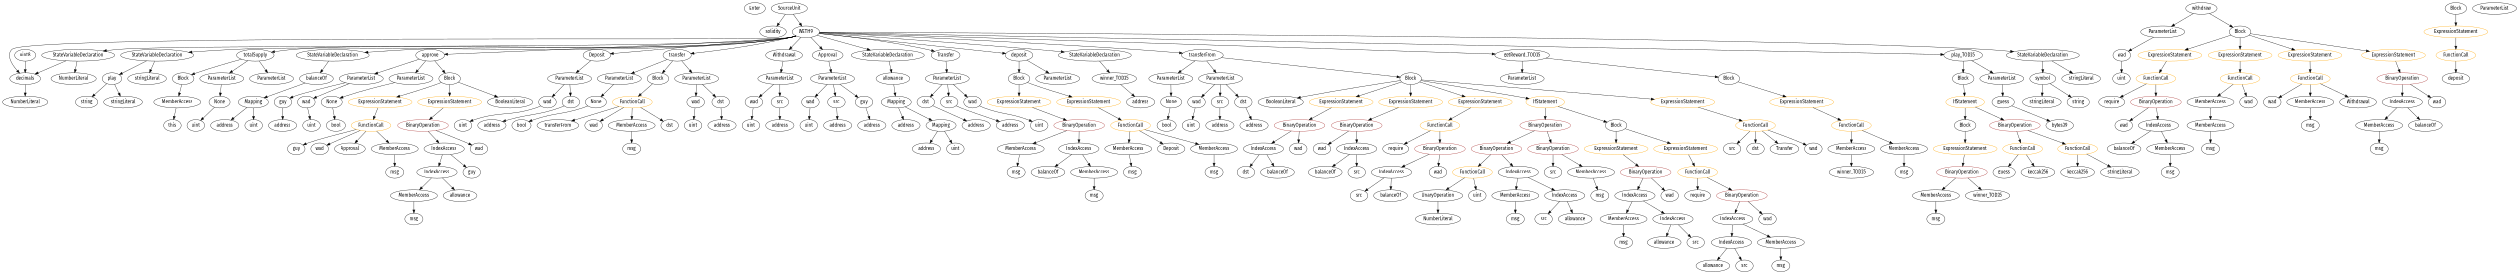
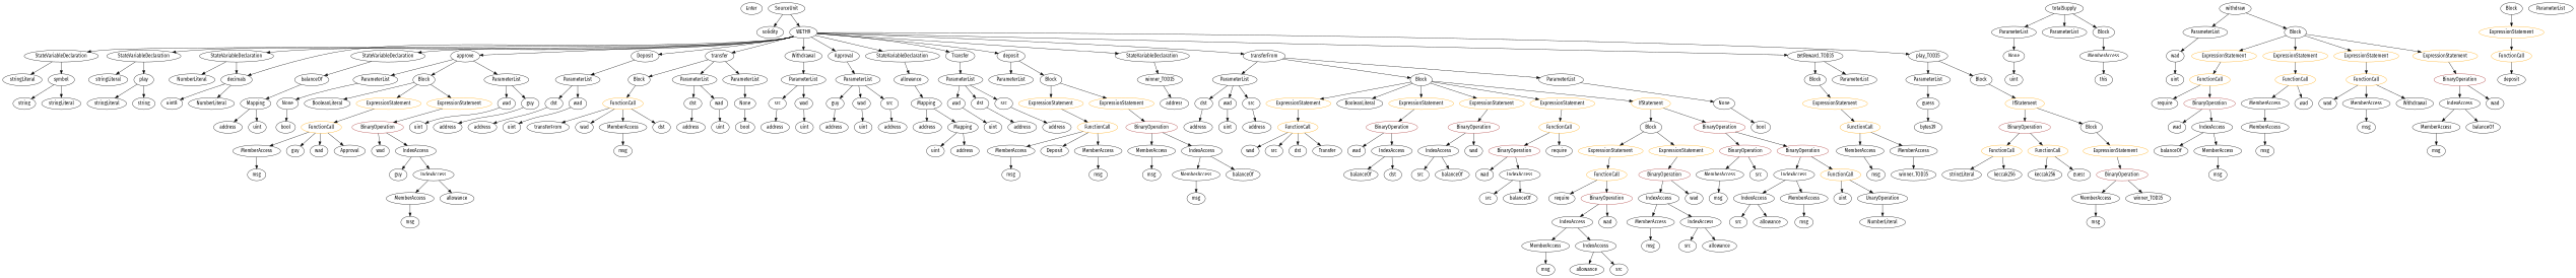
  strict digraph {
    fontname="Fira Sans"
    node [fontname="Fira Sans" color=black]
    edge [fontname="Fira Sans"]
    Enter [height=0.5 width=0.83628 color=""]
    n2 [height=0.5 label=address width=1.0996]
    n3 [height=0.5 label=wad width=0.75]
    n4 [height=0.5 label=uint width=0.75]
    n5 [height=0.5 label=allowance width=1.3076]
    n6 [color=orange height=0.5 label=ExpressionStatement width=2.458]
    n7 [color=orange height=0.5 label=FunctionCall width=1.6125]
    n8 [height=0.5 label=wad width=0.75]
    n9 [height=0.5 label=src width=0.75]
    n10 [height=0.5 label=dst width=0.75]
    n11 [height=0.5 label=Transfer width=1.1689]
    n12 [height=0.5 label=ParameterList width=1.7095]
    n13 [height=0.5 label=None width=0.85014]
    n14 [height=0.5 label=uint width=0.75]
    n15 [height=0.5 label=transferFrom width=1.6402]
    n16 [height=0.5 label=ParameterList width=1.7095]
    n17 [height=0.5 label=keccak256 width=1.3907]
    n18 [height=0.5 label=ParameterList width=1.7095]
    n19 [height=0.5 label=wad width=0.75]
    n20 [height=0.5 label=uint width=0.75]
    n21 [height=0.5 label=src width=0.75]
    n22 [height=0.5 label=solidity width=1.0442]
    n23 [height=0.5 label=guy width=0.75]
    n24 [height=0.5 label=address width=1.0996]
    n25 [height=0.5 label=None width=0.85014]
    n26 [height=0.5 label=bool width=0.76697]
    n27 [height=0.5 label=StateVariableDeclaration width=2.8184]
    n28 [height=0.5 label=stringLiteral width=1.5016]
    n29 [height=0.5 label=symbol width=1.0581]
    n30 [height=0.5 label=string width=0.864]
    n31 [height=0.5 label=stringLiteral width=1.5016]
    n32 [color=orange height=0.5 label=ExpressionStatement width=2.458]
    n33 [color=brown height=0.5 label=BinaryOperation width=1.9867]
    n34 [height=0.5 label=MemberAccess width=1.9174]
    n35 [height=0.5 label=winner_TOD35 width=1.9036]
    n36 [height=0.5 label=msg width=0.75]
    n37 [color=orange height=0.5 label=ExpressionStatement width=2.458]
    n38 [color=orange height=0.5 label=FunctionCall width=1.6125]
    n39 [height=0.5 label=require width=1.0026]
    n40 [color=brown height=0.5 label=BinaryOperation width=1.9867]
    n41 [height=0.5 label=wad width=0.75]
    n42 [height=0.5 label=IndexAccess width=1.6402]
    n43 [height=0.5 label=msg width=0.75]
    n44 [height=0.5 label=uint width=0.75]
    n45 [color=orange height=0.5 label=ExpressionStatement width=2.458]
    n46 [color=orange height=0.5 label=FunctionCall width=1.6125]
    n47 [height=0.5 label=MemberAccess width=1.9174]
    n48 [height=0.5 label=wad width=0.75]
    n49 [height=0.5 label=MemberAccess width=1.9174]
    n50 [height=0.5 label=BooleanLiteral width=1.7788]
    n51 [color=orange height=0.5 label=ExpressionStatement width=2.458]
    n52 [color=orange height=0.5 label=FunctionCall width=1.6125]
    n53 [height=0.5 label=wad width=0.75]
    n54 [height=0.5 label=MemberAccess width=1.9174]
    n55 [height=0.5 label=Withdrawal width=1.4739]
    n56 [height=0.5 label=uint width=0.75]
    n57 [height=0.5 label=MemberAccess width=1.9174]
    n58 [height=0.5 label=msg width=0.75]
    n59 [color=orange height=0.5 label=FunctionCall width=1.6125]
    n60 [height=0.5 label=wad width=0.75]
    n61 [height=0.5 label=MemberAccess width=1.9174]
    n62 [height=0.5 label=dst width=0.75]
    n63 [height=0.5 label=msg width=0.75]
    n64 [height=0.5 label=stringLiteral width=1.5016]
    n65 [height=0.5 label=MemberAccess width=1.9174]
    n66 [height=0.5 label=msg width=0.75]
    n67 [height=0.5 label=Block width=0.90558]
    n68 [color=orange height=0.5 label=ExpressionStatement width=2.458]
    n69 [color=brown height=0.5 label=BinaryOperation width=1.9867]
    n70 [height=0.5 label=IndexAccess width=1.6402]
    n71 [height=0.5 label=wad width=0.75]
    n72 [height=0.5 label=src width=0.75]
    n73 [height=0.5 label=msg width=0.75]
    n74 [height=0.5 label=IndexAccess width=1.6402]
    n75 [height=0.5 label=MemberAccess width=1.9174]
    n76 [height=0.5 label=IndexAccess width=1.6402]
    n77 [height=0.5 label=msg width=0.75]
    n78 [height=0.5 label=src width=0.75]
    n79 [height=0.5 label=allowance width=1.3076]
    n80 [height=0.5 label=this width=0.75]
    n81 [height=0.5 label=MemberAccess width=1.9174]
    n82 [height=0.5 label=msg width=0.75]
    n83 [height=0.5 label=IndexAccess width=1.6402]
    n84 [height=0.5 label=balanceOf width=1.3491]
    n85 [height=0.5 label=StateVariableDeclaration width=2.8184]
    n86 [height=0.5 label=play width=0.83628]
    n87 [height=0.5 label=stringLiteral width=1.5016]
    n88 [height=0.5 label=string width=0.864]
    n89 [height=0.5 label=address width=1.0996]
    n90 [color=orange height=0.5 label=ExpressionStatement width=2.458]
    n91 [color=orange height=0.5 label=FunctionCall width=1.6125]
    n92 [height=0.5 label=deposit width=1.0581]
    n93 [height=0.5 label=balanceOf width=1.3491]
    n94 [height=0.5 label=MemberAccess width=1.9174]
    n95 [height=0.5 label=None width=0.85014]
    n96 [height=0.5 label=bool width=0.76697]
    n97 [height=0.5 label=balanceOf width=1.3491]
    n98 [height=0.5 label=uint width=0.75]
    n99 [height=0.5 label=require width=1.0026]
    n100 [height=0.5 label=address width=1.0996]
    n101 [color=orange height=0.5 label=ExpressionStatement width=2.458]
    n102 [color=orange height=0.5 label=FunctionCall width=1.6125]
    n103 [height=0.5 label=MemberAccess width=1.9174]
    n104 [height=0.5 label=MemberAccess width=1.9174]
    n105 [height=0.5 label=msg width=0.75]
    n106 [height=0.5 label=winner_TOD35 width=1.9036]
    n107 [height=0.5 label=wad width=0.75]
    n108 [height=0.5 label=src width=0.75]
    n109 [height=0.5 label=uint width=0.75]
    n110 [height=0.5 label=stringLiteral width=1.5016]
    n111 [height=0.5 label=ParameterList width=1.7095]
    n112 [height=0.5 label=wad width=0.75]
    n113 [height=0.5 label=dst width=0.75]
    n114 [height=0.5 label=src width=0.75]
    n115 [height=0.5 label=uint width=0.75]
    n116 [height=0.5 label=address width=1.0996]
    n117 [color=brown height=0.5 label=BinaryOperation width=1.9867]
    n118 [color=orange height=0.5 label=FunctionCall width=1.6125]
    n119 [color=orange height=0.5 label=FunctionCall width=1.6125]
    n120 [height=0.5 label=keccak256 width=1.3907]
    n121 [height=0.5 label=guess width=0.87786]
    n122 [height=0.5 label=totalSupply width=1.4739]
    n123 [height=0.5 label=ParameterList width=1.7095]
    n124 [height=0.5 label=Block width=0.90558]
    n125 [height=0.5 label=MemberAccess width=1.9174]
    n126 [height=0.5 label=ParameterList width=1.7095]
    n127 [height=0.5 label=dst width=0.75]
    n128 [height=0.5 label=wad width=0.75]
    n129 [height=0.5 label=address width=1.0996]
    n130 [height=0.5 label=StateVariableDeclaration width=2.8184]
    n131 [height=0.5 label=NumberLiteral width=1.765]
    n132 [height=0.5 label=decimals width=1.1967]
    n133 [height=0.5 label=uint8 width=0.7947]
    n134 [height=0.5 label=NumberLiteral width=1.765]
    n135 [height=0.5 label=wad width=0.75]
    n136 [height=0.5 label=msg width=0.75]
    n137 [color=brown height=0.5 label=BinaryOperation width=1.9867]
    n138 [height=0.5 label=IndexAccess width=1.6402]
    n139 [height=0.5 label=balanceOf width=1.3491]
    n140 [height=0.5 label=MemberAccess width=1.9174]
    n141 [height=0.5 label=msg width=0.75]
    n142 [height=0.5 label=guy width=0.75]
    n143 [height=0.5 label=withdraw width=1.2382]
    n144 [height=0.5 label=ParameterList width=1.7095]
    n145 [height=0.5 label=src width=0.75]
    n146 [height=0.5 label=wad width=0.75]
    n147 [height=0.5 label=uint width=0.75]
    n148 [height=0.5 label=dst width=0.75]
    n149 [height=0.5 label=address width=1.0996]
    n150 [color=orange height=0.5 label=ExpressionStatement width=2.458]
    n151 [color=brown height=0.5 label=BinaryOperation width=1.9867]
    n152 [height=0.5 label=IndexAccess width=1.6402]
    n153 [height=0.5 label=balanceOf width=1.3491]
    n154 [height=0.5 label=address width=1.0996]
    n155 [color=orange height=0.5 label=FunctionCall width=1.6125]
    n156 [height=0.5 label=guy width=0.75]
    n157 [height=0.5 label=wad width=0.75]
    n158 [height=0.5 label=Approval width=1.266]
    n159 [height=0.5 label=address width=1.0996]
    n160 [height=0.5 label=IndexAccess width=1.6402]
    n161 [height=0.5 label=allowance width=1.3076]
    n162 [color=brown height=0.5 label=BinaryOperation width=1.9867]
    n163 [height=0.5 label=src width=0.75]
    n164 [height=0.5 label=address width=1.0996]
    n165 [height=0.5 label=ParameterList width=1.7095]
    n166 [height=0.5 label=guess width=0.87786]
    n167 [height=0.5 label=bytes39 width=1.0996]
    n168 [height=0.5 label=Block width=0.90558]
    n169 [height=0.5 label=ParameterList width=1.7095]
    n170 [height=0.5 label=wad width=0.75]
    n171 [height=0.5 label=src width=0.75]
    n172 [height=0.5 label=uint width=0.75]
    n173 [height=0.5 label=address width=1.0996]
    n174 [height=0.5 label=MemberAccess width=1.9174]
    n175 [height=0.5 label=msg width=0.75]
    n176 [height=0.5 label=StateVariableDeclaration width=2.8184]
    n177 [height=0.5 label=balanceOf width=1.3491]
    n178 [height=0.5 label=Mapping width=1.2105]
    n179 [height=0.5 label=uint width=0.75]
    n180 [height=0.5 label=approve width=1.1412]
    n181 [height=0.5 label=ParameterList width=1.7095]
    n182 [height=0.5 label=Block width=0.90558]
    n183 [height=0.5 label=ParameterList width=1.7095]
    n184 [height=0.5 label=BooleanLiteral width=1.7788]
    n185 [color=orange height=0.5 label=ExpressionStatement width=2.458]
    n186 [color=orange height=0.5 label=ExpressionStatement width=2.458]
    n187 [height=0.5 label=guy width=0.75]
    n188 [color=brown height=0.5 label=BinaryOperation width=1.9867]
    n189 [height=0.5 label=None width=0.85014]
    n190 [height=0.5 label=bool width=0.76697]
    n191 [color=orange height=0.5 label=FunctionCall width=1.6125]
    n192 [height=0.5 label=require width=1.0026]
    n193 [color=brown height=0.5 label=BinaryOperation width=1.9867]
    n194 [height=0.5 label=wad width=0.75]
    n195 [height=0.5 label=Deposit width=1.0996]
    n196 [height=0.5 label=Block width=0.90558]
    n197 [height=0.5 label=transfer width=1.0719]
    n198 [height=0.5 label=ParameterList width=1.7095]
    n199 [height=0.5 label=ParameterList width=1.7095]
    n200 [height=0.5 label=dst width=0.75]
    n201 [height=0.5 label=wad width=0.75]
    n202 [height=0.5 label=NumberLiteral width=1.765]
    n203 [height=0.5 label=ParameterList width=1.7095]
    n204 [height=0.5 label=dst width=0.75]
    n205 [height=0.5 label=wad width=0.75]
    n206 [height=0.5 label=src width=0.75]
    n207 [height=0.5 label=Deposit width=1.0996]
    n208 [height=0.5 label=msg width=0.75]
    n209 [height=0.5 label=Withdrawal width=1.4739]
    n210 [color=orange height=0.5 label=ExpressionStatement width=2.458]
    n211 [color=brown height=0.5 label=BinaryOperation width=1.9867]
    n212 [height=0.5 label=wad width=0.75]
    n213 [height=0.5 label=MemberAccess width=1.9174]
    n214 [height=0.5 label=msg width=0.75]
    n215 [height=0.5 label=Approval width=1.266]
    n216 [height=0.5 label=MemberAccess width=1.9174]
    n217 [height=0.5 label=msg width=0.75]
    n218 [color=orange height=0.5 label=ExpressionStatement width=2.458]
    n219 [color=orange height=0.5 label=FunctionCall width=1.6125]
    n220 [height=0.5 label=MemberAccess width=1.9174]
    n221 [height=0.5 label=msg width=0.75]
    n222 [height=0.5 label=IndexAccess width=1.6402]
    n223 [height=0.5 label=wad width=0.75]
    n224 [height=0.5 label=IndexAccess width=1.6402]
    n225 [color=orange height=0.5 label=FunctionCall width=1.6125]
    n226 [color=brown height=0.5 label=BinaryOperation width=1.9867]
    n227 [height=0.5 label=IndexAccess width=1.6402]
    n228 [height=0.5 label=wad width=0.75]
    n229 [height=0.5 label=MemberAccess width=1.9174]
    n230 [height=0.5 label=IndexAccess width=1.6402]
    n231 [height=0.5 label=src width=0.75]
    n232 [height=0.5 label=Block width=0.90558]
    n233 [height=0.5 label=Block width=0.90558]
    n234 [color=orange height=0.5 label=ExpressionStatement width=2.458]
    n235 [color=orange height=0.5 label=IfStatement width=1.4739]
    n236 [height=0.5 label=Block width=0.90558]
    n237 [color=brown height=0.5 label=BinaryOperation width=1.9867]
    n238 [color=orange height=0.5 label=ExpressionStatement width=2.458]
    n239 [color=orange height=0.5 label=ExpressionStatement width=2.458]
    n240 [color=brown height=0.5 label=BinaryOperation width=1.9867]
    n241 [height=0.5 label=Block width=0.90558]
    n242 [height=0.5 label=StateVariableDeclaration width=2.8184]
    n243 [height=0.5 label=allowance width=1.3076]
    n244 [height=0.5 label=Mapping width=1.2105]
    n245 [height=0.5 label=address width=1.0996]
    n246 [height=0.5 label=Mapping width=1.2105]
    n247 [height=0.5 label=SourceUnit width=1.46]
    n248 [height=0.5 label=WETH9 width=1.1689]
    n249 [height=0.5 label=Transfer width=1.1689]
    n250 [height=0.5 label=deposit width=1.0581]
    n251 [height=0.5 label=StateVariableDeclaration width=2.8184]
    n252 [height=0.5 label=transferFrom width=1.6402]
    n253 [height=0.5 label=getReward_TOD35 width=2.3333]
    n254 [height=0.5 label=play_TOD35 width=1.6541]
    n255 [height=0.5 label=Block width=0.90558]
    n256 [height=0.5 label=winner_TOD35 width=1.9036]
    n257 [height=0.5 label=ParameterList width=1.7095]
    n258 [height=0.5 label=ParameterList width=1.7095]
    n259 [height=0.5 label=Block width=0.90558]
    n260 [height=0.5 label=address width=1.0996]
    n261 [color=orange height=0.5 label=FunctionCall width=1.6125]
    n262 [height=0.5 label=UnaryOperation width=1.9452]
    n263 [height=0.5 label=msg width=0.75]
    n264 [height=0.5 label=IndexAccess width=1.6402]
    n265 [height=0.5 label=allowance width=1.3076]
    n266 [color=orange height=0.5 label=ExpressionStatement width=2.458]
    n267 [color=brown height=0.5 label=BinaryOperation width=1.9867]
    n268 [height=0.5 label=IndexAccess width=1.6402]
    n269 [height=0.5 label=MemberAccess width=1.9174]
    n270 [height=0.5 label=balanceOf width=1.3491]
    n271 [color=orange height=0.5 label=IfStatement width=1.4739]
    n272 [height=0.5 label=ParameterList width=1.7095]
    n273 [height=0.5 label=uint width=0.75]
    n274 [height=0.5 label=address width=1.0996]
    n3 -> n4
    n6 -> n7
    n7 -> n8
    n7 -> n9
    n7 -> n10
    n7 -> n11
    n12 -> n13
    n13 -> n14
    n18 -> n19
    n19 -> n20
    n23 -> n24
    n25 -> n26
    n27 -> n28
    n27 -> n29
    n29 -> n30
    n29 -> n31
    n32 -> n33
    n33 -> n34
    n33 -> n35
    n34 -> n36
    n37 -> n38
    n38 -> n39
    n38 -> n40
    n40 -> n41
    n40 -> n42
    n42 -> n93
    n42 -> n94
    n45 -> n46
    n46 -> n47
    n46 -> n48
    n47 -> n49
    n49 -> n73
    n51 -> n52
    n52 -> n53
    n52 -> n54
    n52 -> n55
    n54 -> n43
    n57 -> n58
    n59 -> n15
    n59 -> n60
    n59 -> n61
    n59 -> n62
    n61 -> n63
    n65 -> n66
    n67 -> n37
    n67 -> n45
    n67 -> n51
    n67 -> n68
    n68 -> n69
    n69 -> n70
    n69 -> n71
    n70 -> n81
    n70 -> n153
    n74 -> n75
    n74 -> n76
    n75 -> n77
    n76 -> n78
    n76 -> n79
    n81 -> n82
    n83 -> n72
    n83 -> n84
    n85 -> n64
    n85 -> n86
    n86 -> n87
    n86 -> n88
    n90 -> n91
    n91 -> n92
    n94 -> n136
    n95 -> n96
    n101 -> n102
    n102 -> n103
    n102 -> n104
    n103 -> n105
    n104 -> n106
    n111 -> n112
    n111 -> n113
    n111 -> n114
    n112 -> n115
    n113 -> n116
    n114 -> n100
    n117 -> n118
    n117 -> n119
    n118 -> n110
    n118 -> n120
    n119 -> n17
    n119 -> n121
    n122 -> n12
    n122 -> n123
    n122 -> n124
    n124 -> n125
    n125 -> n80
    n126 -> n127
    n126 -> n128
    n127 -> n129
    n128 -> n44
    n130 -> n131
    n130 -> n132
-   n133 -> n132
+   n132 -> n133
    n132 -> n134
    n137 -> n107
    n137 -> n138
    n138 -> n21
    n138 -> n139
    n140 -> n141
    n143 -> n18
    n143 -> n67
    n144 -> n145
    n144 -> n146
    n145 -> n2
    n146 -> n147
    n150 -> n151
    n151 -> n135
    n151 -> n152
    n152 -> n97
    n152 -> n148
    n155 -> n140
    n155 -> n156
    n155 -> n157
    n155 -> n158
    n160 -> n108
    n160 -> n161
    n162 -> n65
    n162 -> n163
    n165 -> n166
    n166 -> n167
    n168 -> n59
    n169 -> n23
    n169 -> n170
    n169 -> n171
    n170 -> n172
    n171 -> n154
    n174 -> n175
    n176 -> n177
    n177 -> n178
    n178 -> n164
    n178 -> n179
    n180 -> n181
    n180 -> n182
    n180 -> n183
    n181 -> n95
    n182 -> n184
    n182 -> n185
    n182 -> n186
    n183 -> n3
    n183 -> n187
    n185 -> n155
    n186 -> n188
    n187 -> n89
    n188 -> n223
    n188 -> n224
    n189 -> n190
    n191 -> n137
    n191 -> n192
    n193 -> n74
    n193 -> n194
    n195 -> n126
    n196 -> n101
    n197 -> n168
    n197 -> n198
    n197 -> n199
    n198 -> n200
    n198 -> n201
    n199 -> n189
    n200 -> n159
    n201 -> n109
    n203 -> n204
    n203 -> n205
    n203 -> n206
    n204 -> n149
    n205 -> n56
    n206 -> n173
    n209 -> n144
    n210 -> n211
    n211 -> n83
    n211 -> n212
    n213 -> n214
    n215 -> n169
    n216 -> n217
    n218 -> n219
    n219 -> n57
    n219 -> n207
    n219 -> n220
    n220 -> n221
    n222 -> n160
    n222 -> n213
    n224 -> n142
    n224 -> n264
    n225 -> n99
    n225 -> n226
    n226 -> n227
    n226 -> n228
    n227 -> n229
    n227 -> n230
    n229 -> n208
    n230 -> n5
    n230 -> n231
    n232 -> n32
    n233 -> n6
    n233 -> n50
    n233 -> n150
    n233 -> n210
    n233 -> n234
    n233 -> n235
    n234 -> n191
    n235 -> n236
    n235 -> n237
    n236 -> n238
    n236 -> n239
    n237 -> n162
    n237 -> n240
    n238 -> n225
    n239 -> n193
    n240 -> n222
    n240 -> n261
    n241 -> n90
    n242 -> n243
    n243 -> n244
    n244 -> n245
    n244 -> n246
    n246 -> n273
    n246 -> n274
    n247 -> n22
    n247 -> n248
    n248 -> n27
    n248 -> n85
-   n248 -> n122
    n248 -> n130
    n248 -> n132
    n248 -> n176
    n248 -> n180
    n248 -> n195
    n248 -> n197
    n248 -> n209
    n248 -> n215
    n248 -> n242
    n248 -> n249
    n248 -> n250
    n248 -> n251
    n248 -> n252
    n248 -> n253
    n248 -> n254
    n249 -> n111
    n250 -> n16
    n250 -> n255
    n251 -> n256
    n252 -> n203
    n252 -> n233
    n252 -> n257
    n253 -> n196
    n253 -> n258
    n254 -> n165
    n254 -> n259
    n255 -> n218
    n255 -> n266
    n256 -> n260
    n257 -> n25
    n259 -> n271
    n261 -> n98
    n261 -> n262
    n262 -> n202
    n264 -> n174
    n264 -> n265
    n266 -> n267
    n267 -> n216
    n267 -> n268
    n268 -> n269
    n268 -> n270
    n269 -> n263
    n271 -> n117
    n271 -> n232
  }
